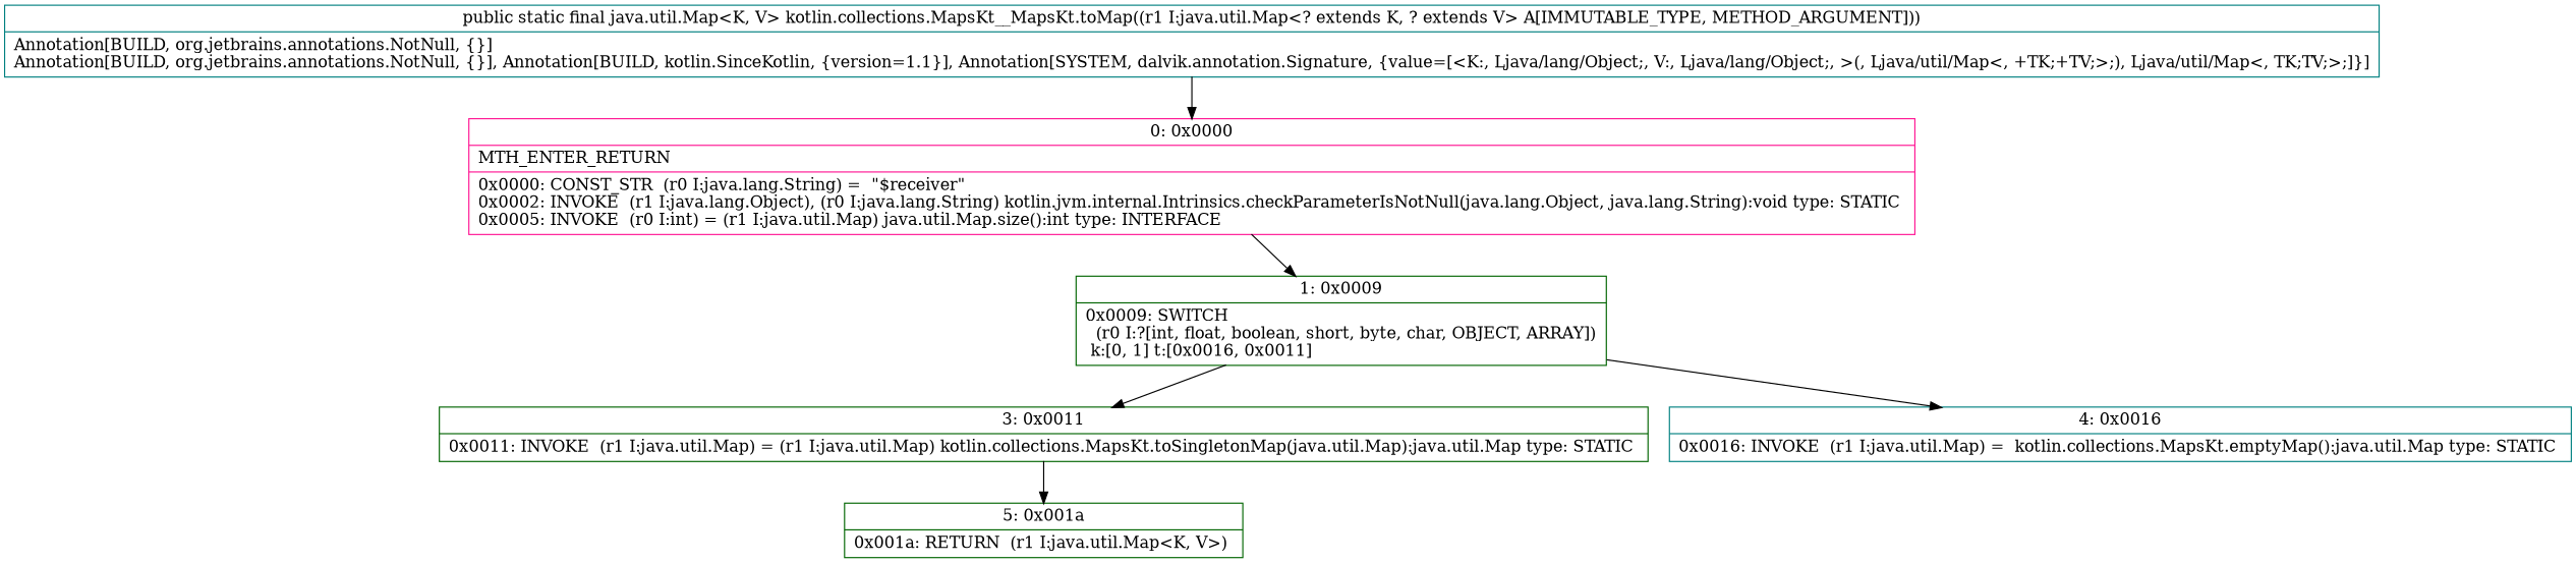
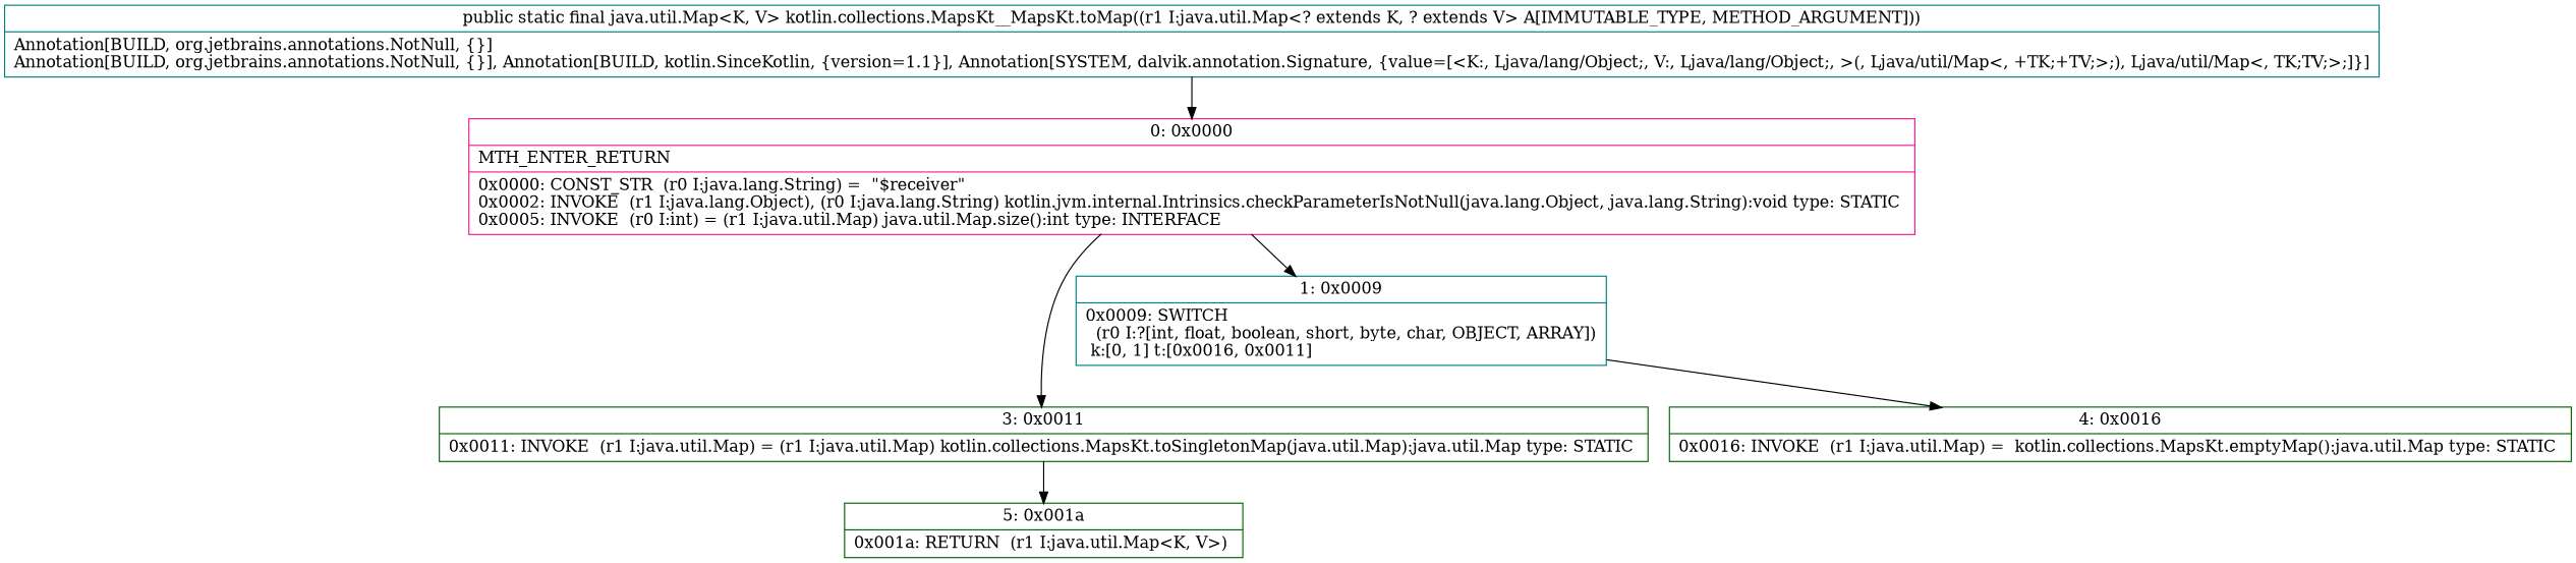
  digraph {
    node [color=darkgreen shape=record]
    n1 [color=deeppink label="{0\:\ 0x0000|MTH_ENTER_RETURN\l|0x0000: CONST_STR  (r0 I:java.lang.String) =  \"$receiver\" \l0x0002: INVOKE  (r1 I:java.lang.Object), (r0 I:java.lang.String) kotlin.jvm.internal.Intrinsics.checkParameterIsNotNull(java.lang.Object, java.lang.String):void type: STATIC \l0x0005: INVOKE  (r0 I:int) = (r1 I:java.util.Map) java.util.Map.size():int type: INTERFACE \l}"]
-   n2 [label="{1\:\ 0x0009|0x0009: SWITCH  \l  (r0 I:?[int, float, boolean, short, byte, char, OBJECT, ARRAY])\l k:[0, 1] t:[0x0016, 0x0011] \l}"]
+   n2 [color=teal label="{1\:\ 0x0009|0x0009: SWITCH  \l  (r0 I:?[int, float, boolean, short, byte, char, OBJECT, ARRAY])\l k:[0, 1] t:[0x0016, 0x0011] \l}"]
    n3 [label="{3\:\ 0x0011|0x0011: INVOKE  (r1 I:java.util.Map) = (r1 I:java.util.Map) kotlin.collections.MapsKt.toSingletonMap(java.util.Map):java.util.Map type: STATIC \l}"]
-   n4 [color=teal label="{4\:\ 0x0016|0x0016: INVOKE  (r1 I:java.util.Map) =  kotlin.collections.MapsKt.emptyMap():java.util.Map type: STATIC \l}"]
+   n4 [label="{4\:\ 0x0016|0x0016: INVOKE  (r1 I:java.util.Map) =  kotlin.collections.MapsKt.emptyMap():java.util.Map type: STATIC \l}"]
    n5 [label="{5\:\ 0x001a|0x001a: RETURN  (r1 I:java.util.Map\<K, V\>) \l}"]
    n6 [color=teal label="{public static final java.util.Map\<K, V\> kotlin.collections.MapsKt__MapsKt.toMap((r1 I:java.util.Map\<? extends K, ? extends V\> A[IMMUTABLE_TYPE, METHOD_ARGUMENT]))  | Annotation[BUILD, org.jetbrains.annotations.NotNull, \{\}]\lAnnotation[BUILD, org.jetbrains.annotations.NotNull, \{\}], Annotation[BUILD, kotlin.SinceKotlin, \{version=1.1\}], Annotation[SYSTEM, dalvik.annotation.Signature, \{value=[\<K:, Ljava\/lang\/Object;, V:, Ljava\/lang\/Object;, \>(, Ljava\/util\/Map\<, +TK;+TV;\>;), Ljava\/util\/Map\<, TK;TV;\>;]\}]\l}"]
    n1 -> n2
-   n2 -> n3
+   n1 -> n3
    n2 -> n4
    n3 -> n5
    n6 -> n1
  }
